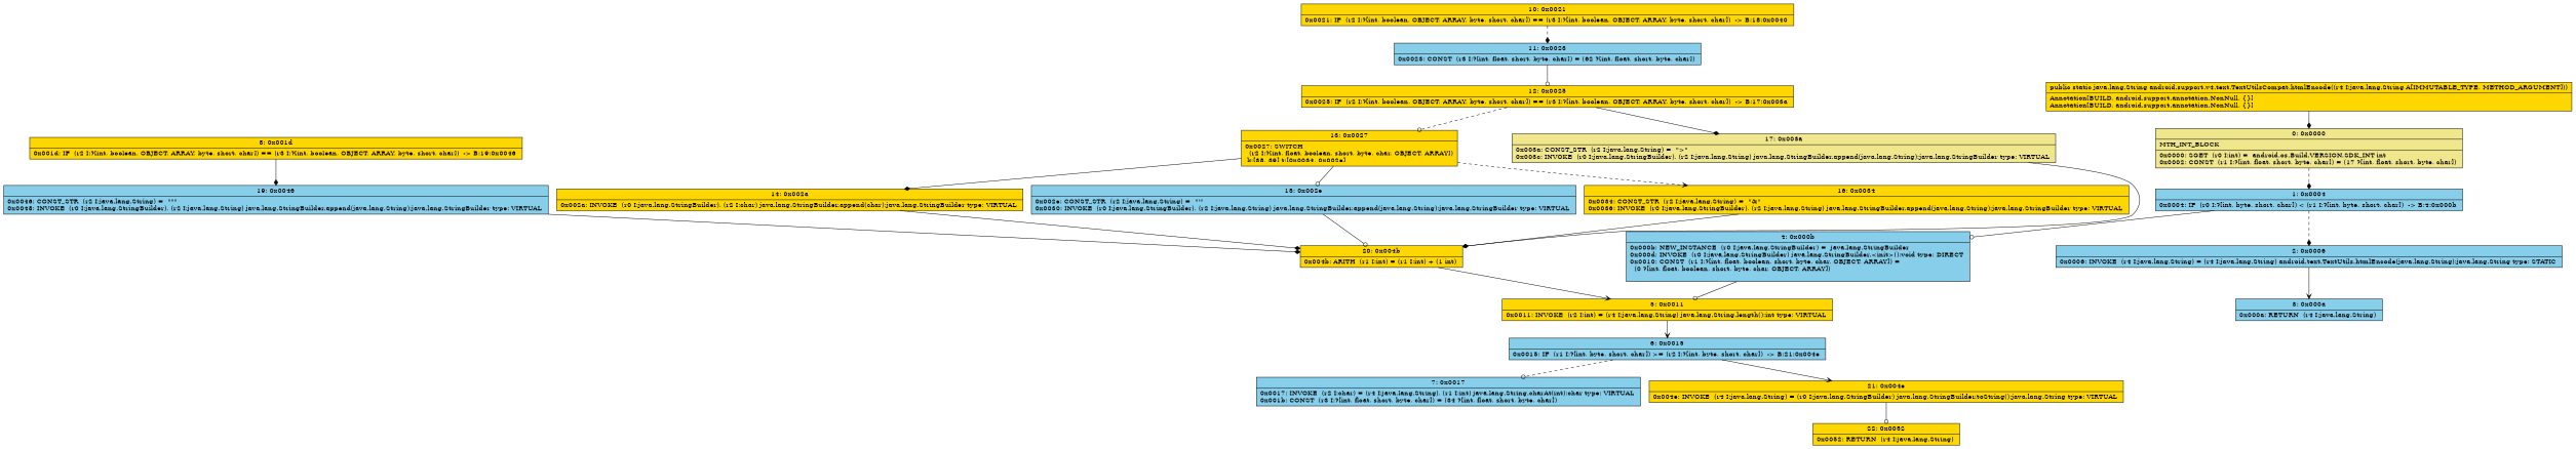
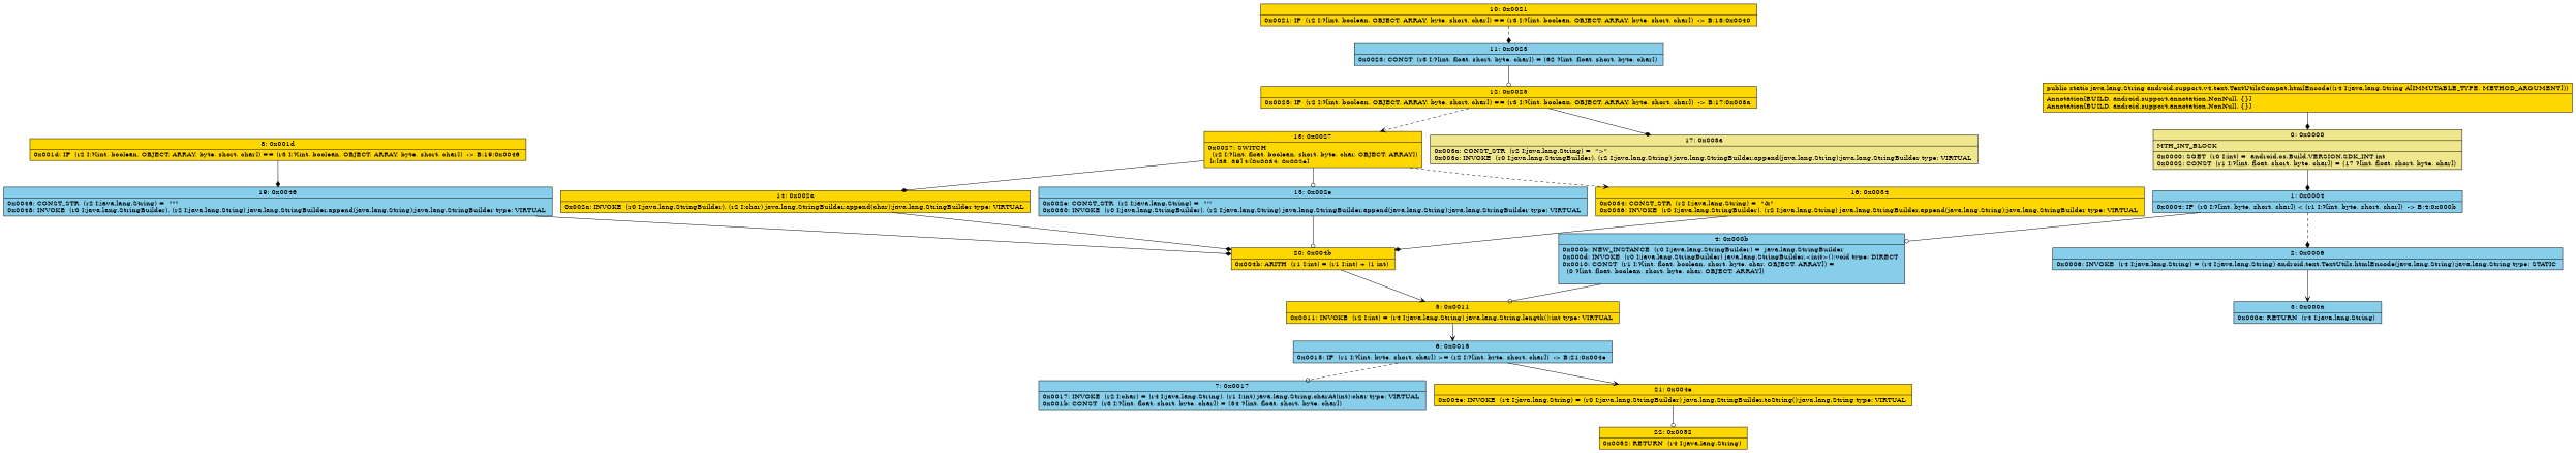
  digraph {
    node [fillcolor=gold shape=record style=filled]
    edge [arrowhead=diamond]
    n1 [fillcolor=khaki label="{0\:\ 0x0000|MTH_INT_BLOCK\l|0x0000: SGET  (r0 I:int) =  android.os.Build.VERSION.SDK_INT int \l0x0002: CONST  (r1 I:?[int, float, short, byte, char]) = (17 ?[int, float, short, byte, char]) \l}"]
    n2 [fillcolor=skyblue label="{1\:\ 0x0004|0x0004: IF  (r0 I:?[int, byte, short, char]) \< (r1 I:?[int, byte, short, char])  \-\> B:4:0x000b \l}"]
    n3 [fillcolor=skyblue label="{2\:\ 0x0006|0x0006: INVOKE  (r4 I:java.lang.String) = (r4 I:java.lang.String) android.text.TextUtils.htmlEncode(java.lang.String):java.lang.String type: STATIC \l}"]
    n4 [fillcolor=skyblue label="{4\:\ 0x000b|0x000b: NEW_INSTANCE  (r0 I:java.lang.StringBuilder) =  java.lang.StringBuilder \l0x000d: INVOKE  (r0 I:java.lang.StringBuilder) java.lang.StringBuilder.\<init\>():void type: DIRECT \l0x0010: CONST  (r1 I:?[int, float, boolean, short, byte, char, OBJECT, ARRAY]) = \l  (0 ?[int, float, boolean, short, byte, char, OBJECT, ARRAY])\l \l}"]
    n5 [fillcolor=skyblue label="{3\:\ 0x000a|0x000a: RETURN  (r4 I:java.lang.String) \l}"]
    n6 [label="{5\:\ 0x0011|0x0011: INVOKE  (r2 I:int) = (r4 I:java.lang.String) java.lang.String.length():int type: VIRTUAL \l}"]
    n7 [fillcolor=skyblue label="{6\:\ 0x0015|0x0015: IF  (r1 I:?[int, byte, short, char]) \>= (r2 I:?[int, byte, short, char])  \-\> B:21:0x004e \l}"]
    n8 [fillcolor=skyblue label="{7\:\ 0x0017|0x0017: INVOKE  (r2 I:char) = (r4 I:java.lang.String), (r1 I:int) java.lang.String.charAt(int):char type: VIRTUAL \l0x001b: CONST  (r3 I:?[int, float, short, byte, char]) = (34 ?[int, float, short, byte, char]) \l}"]
    n9 [label="{21\:\ 0x004e|0x004e: INVOKE  (r4 I:java.lang.String) = (r0 I:java.lang.StringBuilder) java.lang.StringBuilder.toString():java.lang.String type: VIRTUAL \l}"]
    n10 [label="{22\:\ 0x0052|0x0052: RETURN  (r4 I:java.lang.String) \l}"]
    n11 [label="{8\:\ 0x001d|0x001d: IF  (r2 I:?[int, boolean, OBJECT, ARRAY, byte, short, char]) == (r3 I:?[int, boolean, OBJECT, ARRAY, byte, short, char])  \-\> B:19:0x0046 \l}"]
    n12 [fillcolor=skyblue label="{19\:\ 0x0046|0x0046: CONST_STR  (r2 I:java.lang.String) =  \"&quot;\" \l0x0048: INVOKE  (r0 I:java.lang.StringBuilder), (r2 I:java.lang.String) java.lang.StringBuilder.append(java.lang.String):java.lang.StringBuilder type: VIRTUAL \l}"]
    n13 [label="{20\:\ 0x004b|0x004b: ARITH  (r1 I:int) = (r1 I:int) + (1 int) \l}"]
    n14 [label="{10\:\ 0x0021|0x0021: IF  (r2 I:?[int, boolean, OBJECT, ARRAY, byte, short, char]) == (r3 I:?[int, boolean, OBJECT, ARRAY, byte, short, char])  \-\> B:18:0x0040 \l}"]
    n15 [fillcolor=skyblue label="{11\:\ 0x0023|0x0023: CONST  (r3 I:?[int, float, short, byte, char]) = (62 ?[int, float, short, byte, char]) \l}"]
    n16 [label="{12\:\ 0x0025|0x0025: IF  (r2 I:?[int, boolean, OBJECT, ARRAY, byte, short, char]) == (r3 I:?[int, boolean, OBJECT, ARRAY, byte, short, char])  \-\> B:17:0x003a \l}"]
    n17 [label="{13\:\ 0x0027|0x0027: SWITCH  \l  (r2 I:?[int, float, boolean, short, byte, char, OBJECT, ARRAY])\l k:[38, 39] t:[0x0034, 0x002e] \l}"]
    n18 [fillcolor=khaki label="{17\:\ 0x003a|0x003a: CONST_STR  (r2 I:java.lang.String) =  \"&gt;\" \l0x003c: INVOKE  (r0 I:java.lang.StringBuilder), (r2 I:java.lang.String) java.lang.StringBuilder.append(java.lang.String):java.lang.StringBuilder type: VIRTUAL \l}"]
    n19 [label="{14\:\ 0x002a|0x002a: INVOKE  (r0 I:java.lang.StringBuilder), (r2 I:char) java.lang.StringBuilder.append(char):java.lang.StringBuilder type: VIRTUAL \l}"]
    n20 [fillcolor=skyblue label="{15\:\ 0x002e|0x002e: CONST_STR  (r2 I:java.lang.String) =  \"&#39;\" \l0x0030: INVOKE  (r0 I:java.lang.StringBuilder), (r2 I:java.lang.String) java.lang.StringBuilder.append(java.lang.String):java.lang.StringBuilder type: VIRTUAL \l}"]
    n21 [label="{16\:\ 0x0034|0x0034: CONST_STR  (r2 I:java.lang.String) =  \"&amp;\" \l0x0036: INVOKE  (r0 I:java.lang.StringBuilder), (r2 I:java.lang.String) java.lang.StringBuilder.append(java.lang.String):java.lang.StringBuilder type: VIRTUAL \l}"]
    n22 [label="{public static java.lang.String android.support.v4.text.TextUtilsCompat.htmlEncode((r4 I:java.lang.String A[IMMUTABLE_TYPE, METHOD_ARGUMENT]))  | Annotation[BUILD, android.support.annotation.NonNull, \{\}]\lAnnotation[BUILD, android.support.annotation.NonNull, \{\}]\l}"]
-   n1 -> n2 [style=dashed]
+   n1 -> n2
    n2 -> n3 [style=dashed]
    n2 -> n4 [arrowhead=odot]
    n3 -> n5 [arrowhead=vee]
    n4 -> n6 [arrowhead=odot]
    n6 -> n7 [arrowhead=vee]
    n7 -> n8 [arrowhead=odot style=dashed]
    n7 -> n9 [arrowhead=vee]
    n9 -> n10 [arrowhead=odot]
    n11 -> n12
    n12 -> n13
    n13 -> n6 [arrowhead=vee]
    n14 -> n15 [style=dashed]
    n15 -> n16 [arrowhead=odot]
-   n16 -> n17 [arrowhead=odot style=dashed]
+   n16 -> n17 [arrowhead=vee style=dashed]
    n16 -> n18
    n17 -> n19
    n17 -> n20 [arrowhead=odot]
    n17 -> n21 [arrowhead=vee style=dashed]
-   n18 -> n13
    n19 -> n13
    n20 -> n13 [arrowhead=odot]
    n21 -> n13
    n22 -> n1
  }
